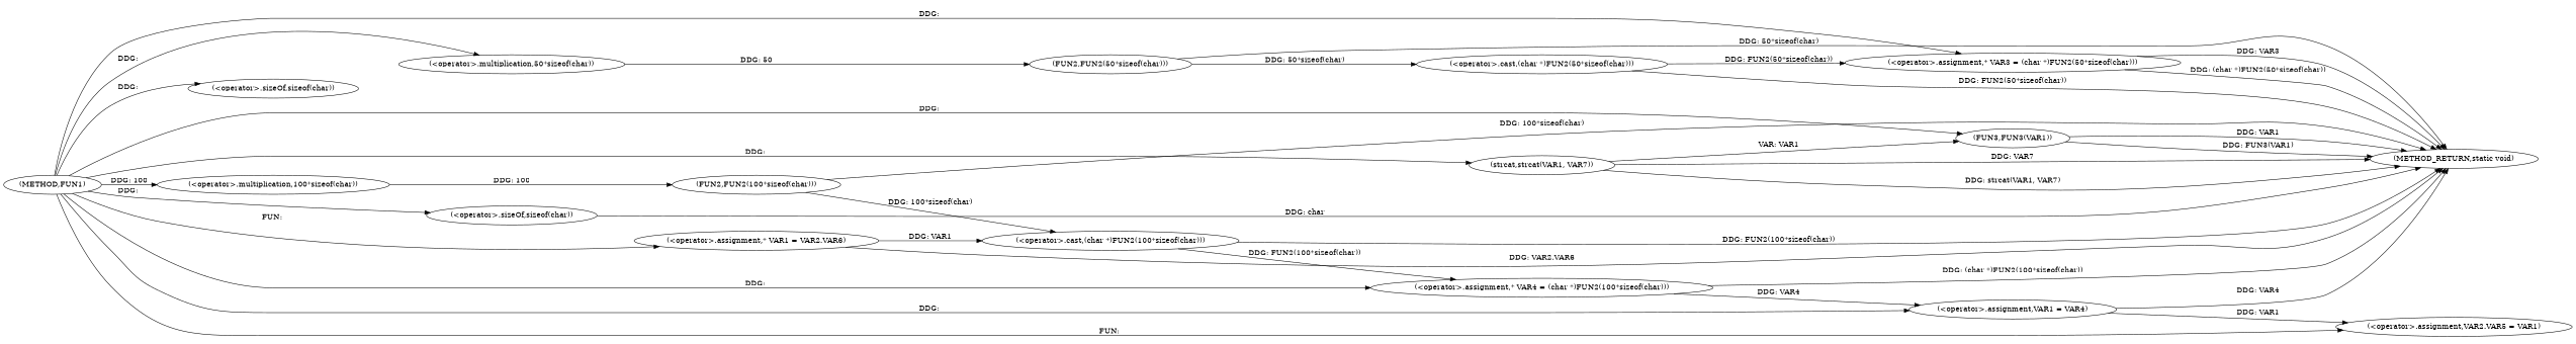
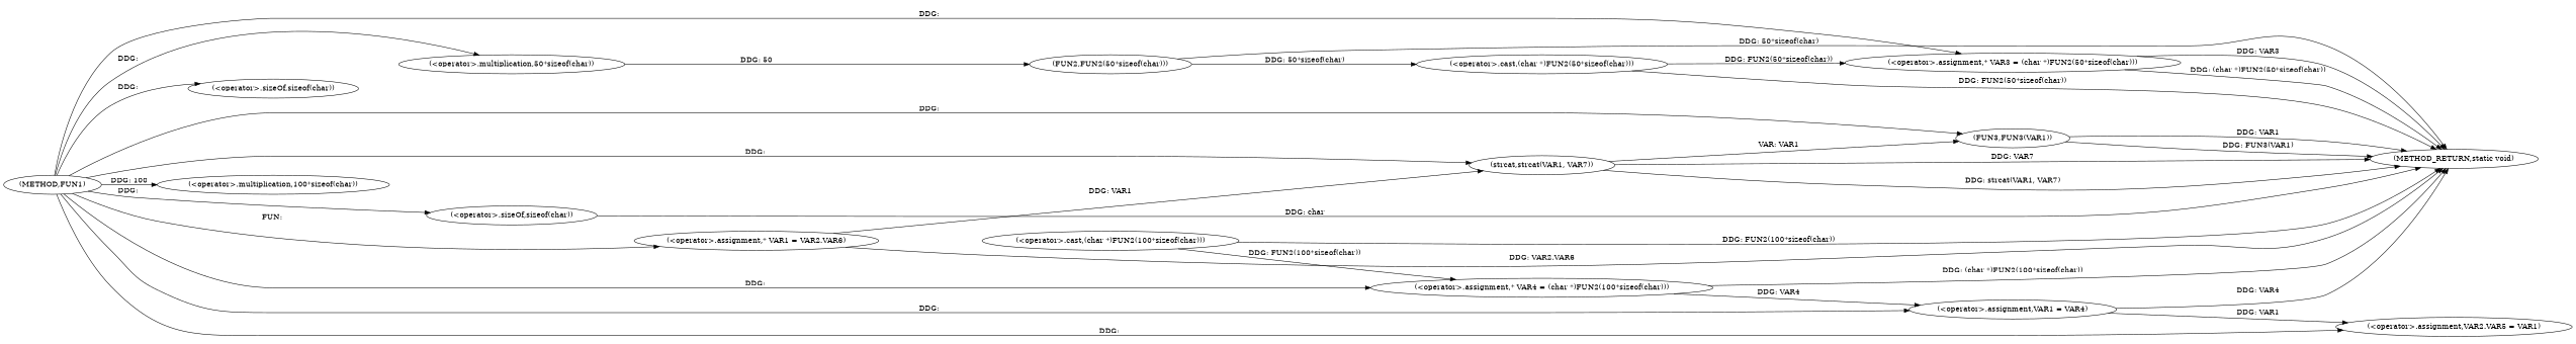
  digraph {
    rankdir=LR
    n1 [label="(METHOD,FUN1)"]
    n2 [label="(<operator>.assignment,* VAR3 = (char *)FUN2(50*sizeof(char)))"]
    n3 [label="(<operator>.multiplication,50*sizeof(char))"]
    n4 [label="(<operator>.sizeOf,sizeof(char))"]
    n5 [label="(<operator>.assignment,* VAR4 = (char *)FUN2(100*sizeof(char)))"]
    n6 [label="(<operator>.multiplication,100*sizeof(char))"]
    n7 [label="(<operator>.sizeOf,sizeof(char))"]
    n8 [label="(<operator>.assignment,VAR1 = VAR4)"]
    n9 [label="(<operator>.assignment,VAR2.VAR5 = VAR1)"]
    n10 [label="(<operator>.assignment,* VAR1 = VAR2.VAR6)"]
    n11 [label="(strcat,strcat(VAR1, VAR7))"]
    n12 [label="(FUN3,FUN3(VAR1))"]
    n13 [label="(METHOD_RETURN,static void)"]
    n14 [label="(FUN2,FUN2(50*sizeof(char)))"]
-   n15 [label="(FUN2,FUN2(100*sizeof(char)))"]
    n16 [label="(<operator>.cast,(char *)FUN2(50*sizeof(char)))"]
    n17 [label="(<operator>.cast,(char *)FUN2(100*sizeof(char)))"]
    n1 -> n2 [label="DDG: "]
    n1 -> n3 [label="DDG: "]
    n1 -> n4 [label="DDG: "]
    n1 -> n5 [label="DDG: "]
    n1 -> n6 [label="DDG: 100"]
    n1 -> n7 [label="DDG: "]
    n1 -> n8 [label="DDG: "]
-   n1 -> n9 [label="FUN: "]
+   n1 -> n9 [label="DDG: "]
    n1 -> n10 [label="FUN: "]
    n1 -> n11 [label="DDG: "]
    n1 -> n12 [label="DDG: "]
    n2 -> n13 [label="DDG: (char *)FUN2(50*sizeof(char))"]
    n2 -> n13 [label="DDG: VAR3"]
    n3 -> n14 [label="DDG: 50"]
    n5 -> n8 [label="DDG: VAR4"]
    n5 -> n13 [label="DDG: (char *)FUN2(100*sizeof(char))"]
-   n6 -> n15 [label="DDG: 100"]
    n7 -> n13 [label="DDG: char"]
    n8 -> n9 [label="DDG: VAR1"]
    n8 -> n13 [label="DDG: VAR4"]
-   n10 -> n17 [label="DDG: VAR1"]
+   n10 -> n11 [label="DDG: VAR1"]
    n10 -> n13 [label="DDG: VAR2.VAR6"]
    n11 -> n12 [label="VAR: VAR1"]
    n11 -> n13 [label="DDG: strcat(VAR1, VAR7)"]
    n11 -> n13 [label="DDG: VAR7"]
    n12 -> n13 [label="DDG: FUN3(VAR1)"]
    n12 -> n13 [label="DDG: VAR1"]
    n14 -> n13 [label="DDG: 50*sizeof(char)"]
    n14 -> n16 [label="DDG: 50*sizeof(char)"]
-   n15 -> n13 [label="DDG: 100*sizeof(char)"]
-   n15 -> n17 [label="DDG: 100*sizeof(char)"]
    n16 -> n2 [label="DDG: FUN2(50*sizeof(char))"]
    n16 -> n13 [label="DDG: FUN2(50*sizeof(char))"]
    n17 -> n5 [label="DDG: FUN2(100*sizeof(char))"]
    n17 -> n13 [label="DDG: FUN2(100*sizeof(char))"]
  }
